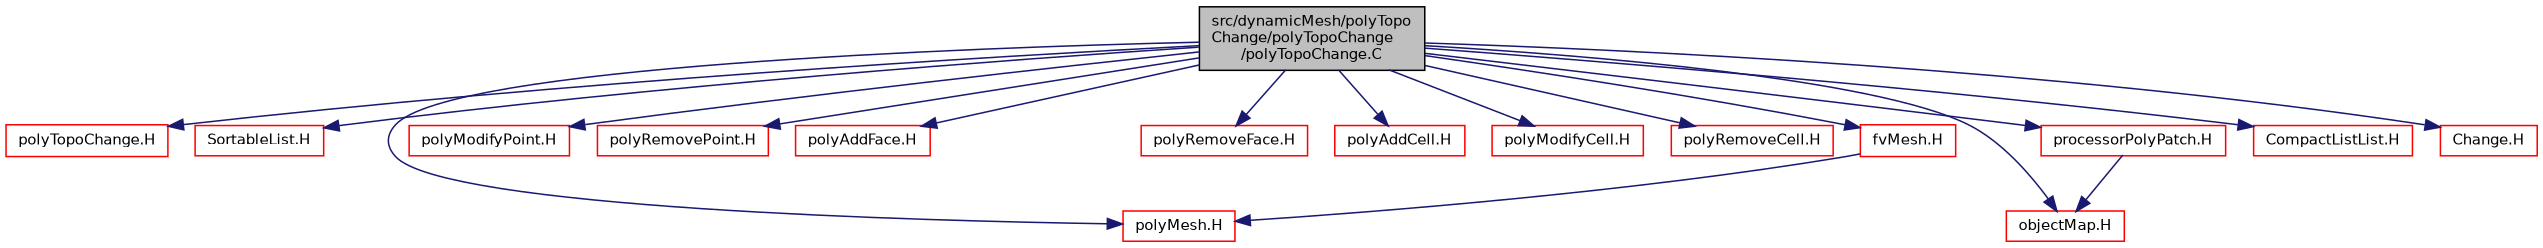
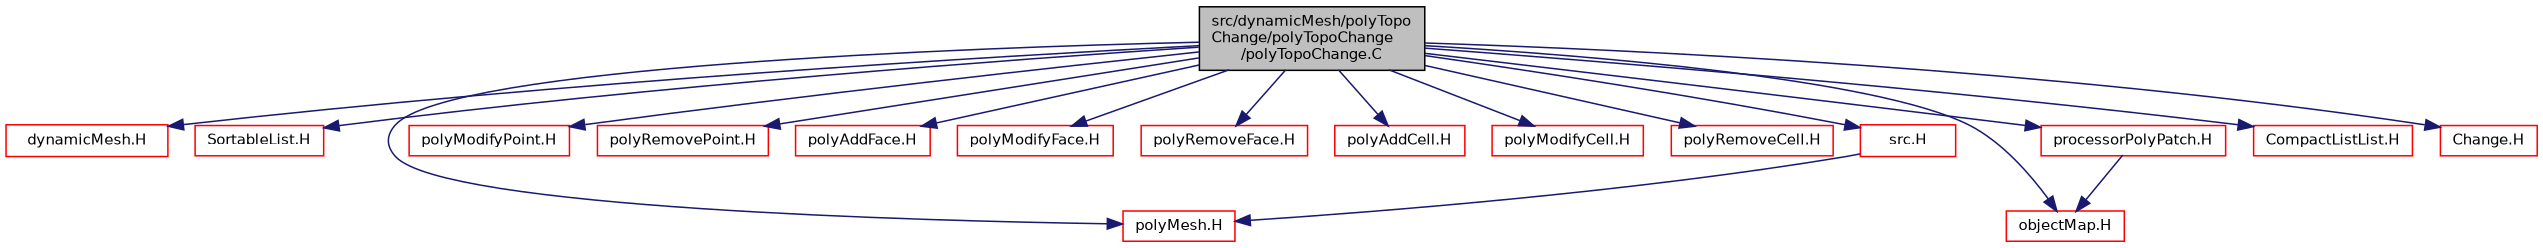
  digraph {
    node [color=red fontname=Helvetica fontsize=10 shape=record]
    edge [color=midnightblue fontname=Helvetica fontsize=10 labelfontname=Helvetica labelfontsize=10 style=solid]
    n1 [color=black fillcolor=grey75 fontcolor=black height=0.2 label="src/dynamicMesh/polyTopo\lChange/polyTopoChange\l/polyTopoChange.C" style=filled width=0.4]
-   n2 [height=0.2 label="polyTopoChange.H" width=0.4]
+   n2 [height=0.2 label="dynamicMesh.H" width=0.4]
    n3 [height=0.2 label="SortableList.H" width=0.4]
    n4 [height=0.2 label="polyMesh.H" width=0.4]
    n5 [height=0.2 label="polyModifyPoint.H" width=0.4]
    n6 [height=0.2 label="polyRemovePoint.H" width=0.4]
    n7 [height=0.2 label="polyAddFace.H" width=0.4]
+   n8 [height=0.2 label="polyModifyFace.H" width=0.4]
    n9 [height=0.2 label="polyRemoveFace.H" width=0.4]
    n10 [height=0.2 label="polyAddCell.H" width=0.4]
    n11 [height=0.2 label="polyModifyCell.H" width=0.4]
    n12 [height=0.2 label="polyRemoveCell.H" width=0.4]
    n13 [height=0.2 label="objectMap.H" width=0.4]
    n14 [height=0.2 label="processorPolyPatch.H" width=0.4]
-   n15 [height=0.2 label="fvMesh.H" width=0.4]
+   n15 [height=0.2 label="src.H" width=0.4]
    n16 [height=0.2 label="CompactListList.H" width=0.4]
    n17 [height=0.2 label="Change.H" width=0.4]
    n1 -> n2
    n1 -> n3
    n1 -> n4
    n1 -> n5
    n1 -> n6
    n1 -> n7
+   n1 -> n8
    n1 -> n9
    n1 -> n10
    n1 -> n11
    n1 -> n12
    n1 -> n13
    n1 -> n14
    n1 -> n15
    n1 -> n16
    n1 -> n17
    n14 -> n13
    n15 -> n4
  }
